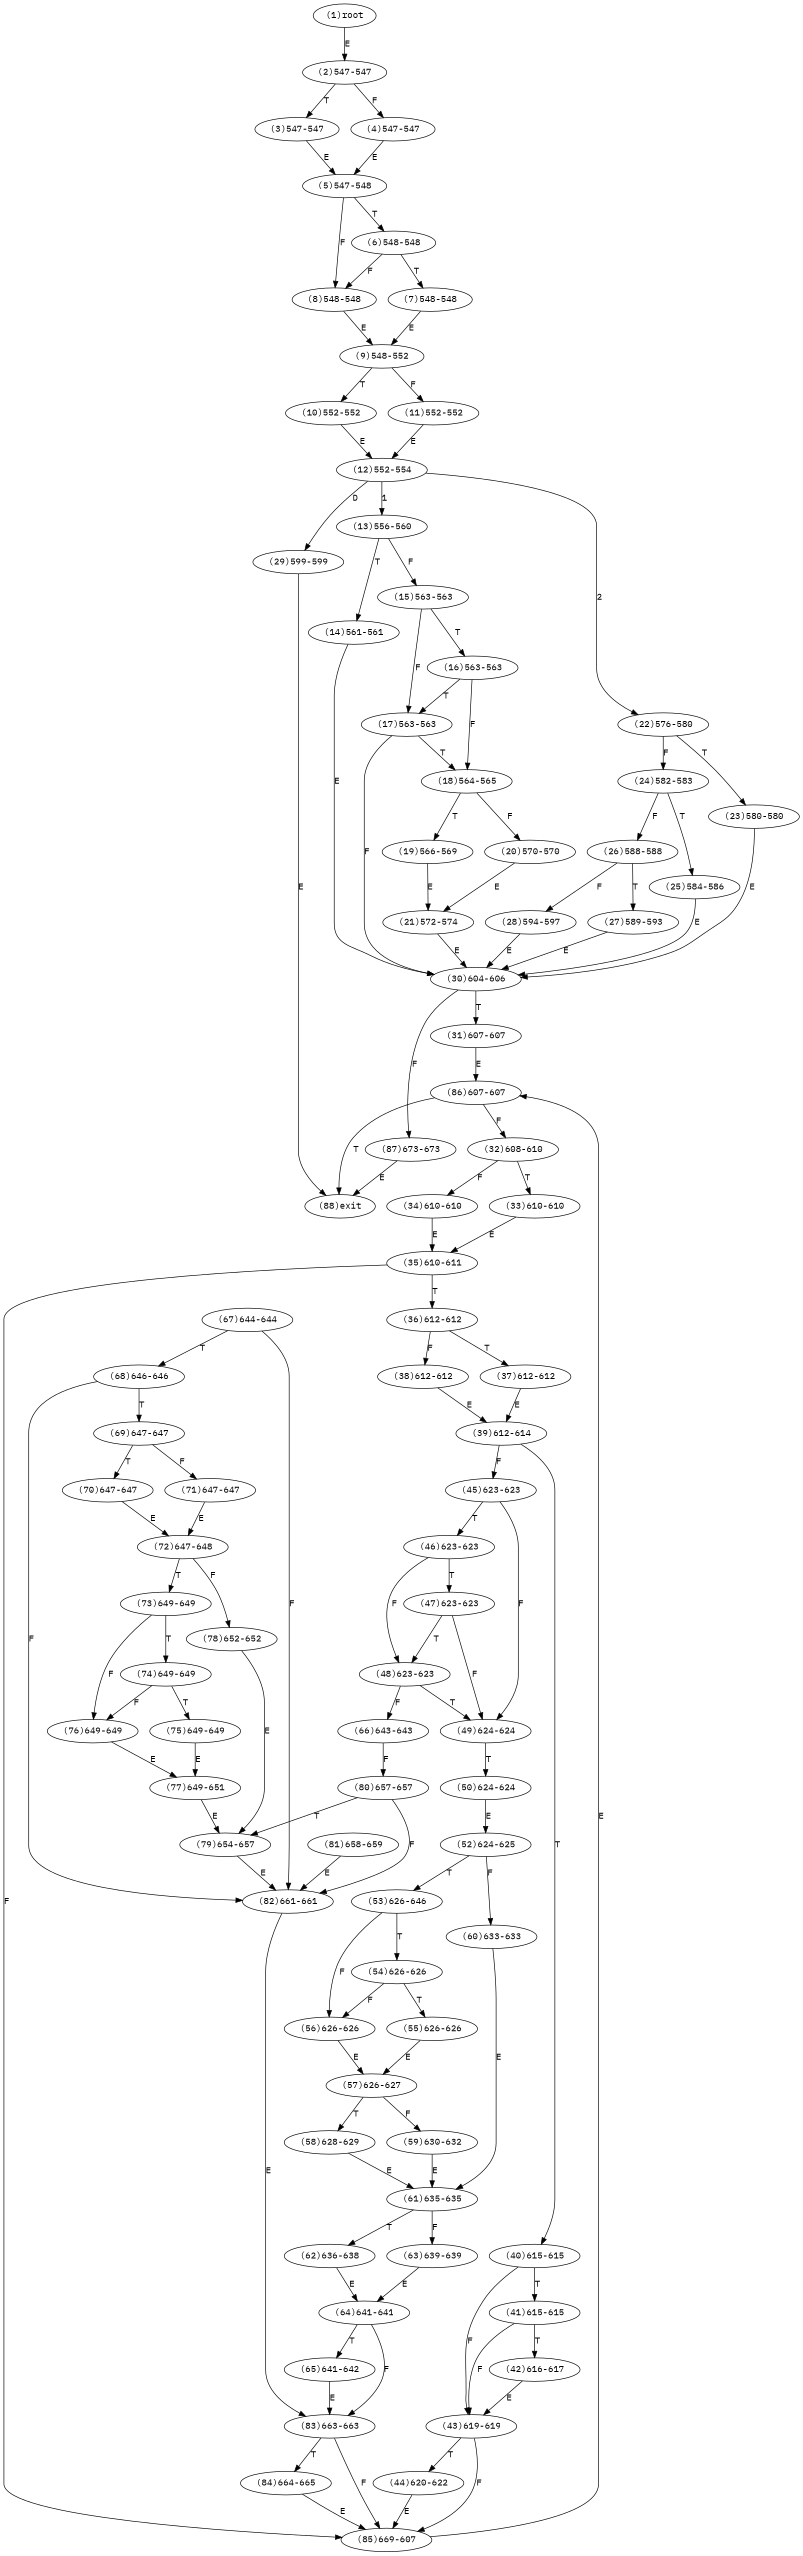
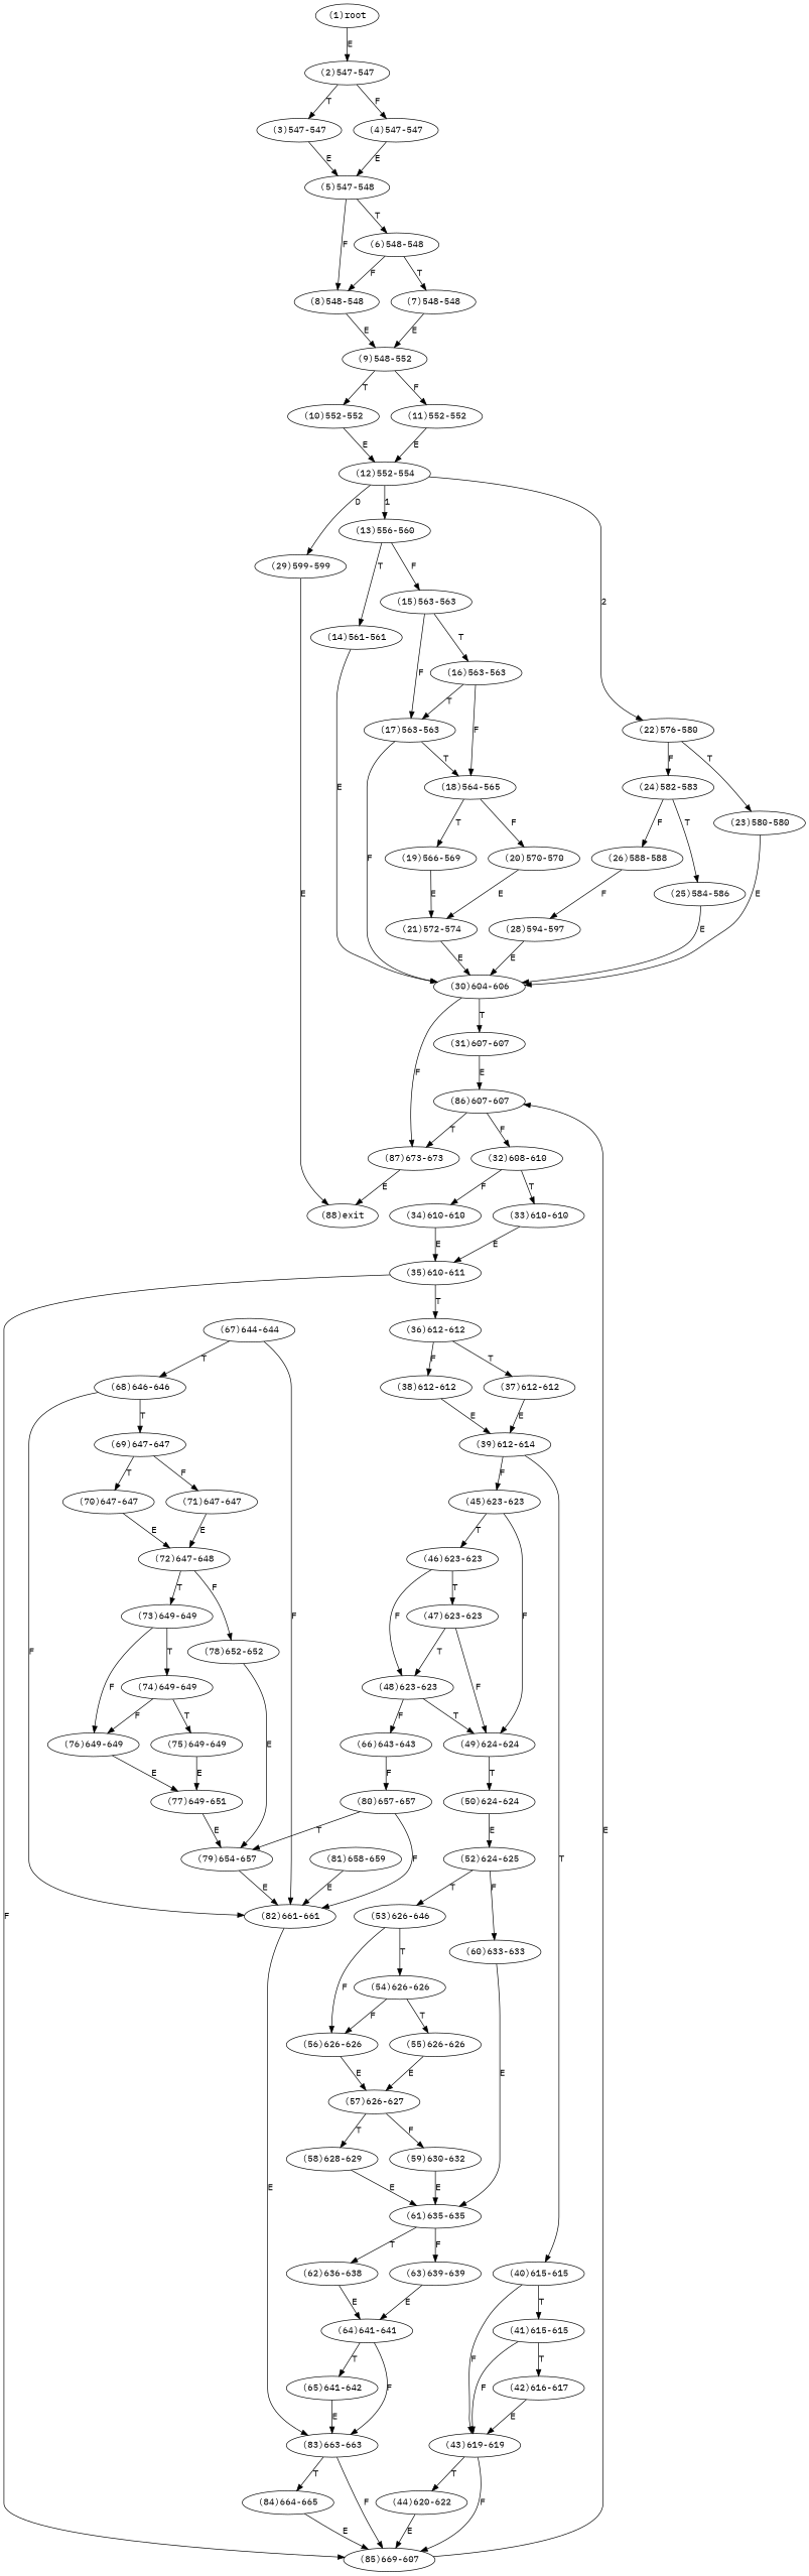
  digraph {
    fontname="IBM Plex Mono"
    node [fontname="IBM Plex Mono"]
    edge [fontname="IBM Plex Mono"]
    n1 [label="(1)root"]
    n2 [label="(2)547-547"]
    n3 [label="(3)547-547"]
    n4 [label="(4)547-547"]
    n5 [label="(5)547-548"]
    n6 [label="(6)548-548"]
    n7 [label="(8)548-548"]
    n8 [label="(7)548-548"]
    n9 [label="(9)548-552"]
    n10 [label="(10)552-552"]
    n11 [label="(11)552-552"]
    n12 [label="(12)552-554"]
    n13 [label="(13)556-560"]
    n14 [label="(22)576-580"]
    n15 [label="(29)599-599"]
    n16 [label="(14)561-561"]
    n17 [label="(15)563-563"]
    n18 [label="(23)580-580"]
    n19 [label="(24)582-583"]
    n20 [label="(88)exit"]
    n21 [label="(30)604-606"]
    n22 [label="(17)563-563"]
    n23 [label="(16)563-563"]
    n24 [label="(31)607-607"]
    n25 [label="(87)673-673"]
    n26 [label="(18)564-565"]
    n27 [label="(19)566-569"]
    n28 [label="(20)570-570"]
    n29 [label="(21)572-574"]
    n30 [label="(25)584-586"]
    n31 [label="(26)588-588"]
-   n32 [label="(27)589-593"]
    n33 [label="(28)594-597"]
    n34 [label="(86)607-607"]
    n35 [label="(32)608-610"]
    n36 [label="(34)610-610"]
    n37 [label="(35)610-611"]
    n38 [label="(36)612-612"]
    n39 [label="(85)669-607"]
    n40 [label="(38)612-612"]
    n41 [label="(37)612-612"]
    n42 [label="(33)610-610"]
    n43 [label="(39)612-614"]
    n44 [label="(40)615-615"]
    n45 [label="(45)623-623"]
    n46 [label="(43)619-619"]
    n47 [label="(41)615-615"]
    n48 [label="(46)623-623"]
    n49 [label="(49)624-624"]
    n50 [label="(42)616-617"]
    n51 [label="(44)620-622"]
    n52 [label="(47)623-623"]
    n53 [label="(48)623-623"]
    n54 [label="(66)643-643"]
    n55 [label="(50)624-624"]
    n56 [label="(52)624-625"]
    n57 [label="(53)626-646"]
    n58 [label="(60)633-633"]
    n59 [label="(80)657-657"]
    n60 [label="(55)626-626"]
    n61 [label="(57)626-627"]
    n62 [label="(59)630-632"]
    n63 [label="(58)628-629"]
    n64 [label="(54)626-626"]
    n65 [label="(56)626-626"]
    n66 [label="(61)635-635"]
    n67 [label="(63)639-639"]
    n68 [label="(62)636-638"]
    n69 [label="(64)641-641"]
    n70 [label="(65)641-642"]
    n71 [label="(83)663-663"]
    n72 [label="(68)646-646"]
    n73 [label="(69)647-647"]
    n74 [label="(82)661-661"]
    n75 [label="(70)647-647"]
    n76 [label="(71)647-647"]
    n77 [label="(72)647-648"]
    n78 [label="(78)652-652"]
    n79 [label="(73)649-649"]
    n80 [label="(84)664-665"]
    n81 [label="(67)644-644"]
    n82 [label="(79)654-657"]
    n83 [label="(76)649-649"]
    n84 [label="(77)649-651"]
    n85 [label="(74)649-649"]
    n86 [label="(75)649-649"]
    n87 [label="(81)658-659"]
    n1 -> n2 [label=E]
    n2 -> n3 [label=T]
    n2 -> n4 [label=F]
    n3 -> n5 [label=E]
    n4 -> n5 [label=E]
    n5 -> n6 [label=T]
    n5 -> n7 [label=F]
    n6 -> n7 [label=F]
    n6 -> n8 [label=T]
    n7 -> n9 [label=E]
    n8 -> n9 [label=E]
    n9 -> n10 [label=T]
    n9 -> n11 [label=F]
    n10 -> n12 [label=E]
    n11 -> n12 [label=E]
    n12 -> n13 [label=1]
    n12 -> n14 [label=2]
    n12 -> n15 [label=D]
    n13 -> n16 [label=T]
    n13 -> n17 [label=F]
    n14 -> n18 [label=T]
    n14 -> n19 [label=F]
    n15 -> n20 [label=E]
    n16 -> n21 [label=E]
    n17 -> n22 [label=F]
    n17 -> n23 [label=T]
    n18 -> n21 [label=E]
    n19 -> n30 [label=T]
    n19 -> n31 [label=F]
    n21 -> n24 [label=T]
    n21 -> n25 [label=F]
    n22 -> n21 [label=F]
    n22 -> n26 [label=T]
    n23 -> n22 [label=T]
    n23 -> n26 [label=F]
    n24 -> n34 [label=E]
    n25 -> n20 [label=E]
    n26 -> n27 [label=T]
    n26 -> n28 [label=F]
    n27 -> n29 [label=E]
    n28 -> n29 [label=E]
    n29 -> n21 [label=E]
    n30 -> n21 [label=E]
-   n31 -> n32 [label=T]
    n31 -> n33 [label=F]
-   n32 -> n21 [label=E]
    n33 -> n21 [label=E]
-   n34 -> n20 [label=T]
+   n34 -> n25 [label=T]
    n34 -> n35 [label=F]
    n35 -> n36 [label=F]
    n35 -> n42 [label=T]
    n36 -> n37 [label=E]
    n37 -> n38 [label=T]
    n37 -> n39 [label=F]
    n38 -> n40 [label=F]
    n38 -> n41 [label=T]
    n39 -> n34 [label=E]
    n40 -> n43 [label=E]
    n41 -> n43 [label=E]
    n42 -> n37 [label=E]
    n43 -> n44 [label=T]
    n43 -> n45 [label=F]
    n44 -> n46 [label=F]
    n44 -> n47 [label=T]
    n45 -> n48 [label=T]
    n45 -> n49 [label=F]
    n46 -> n39 [label=F]
    n46 -> n51 [label=T]
    n47 -> n46 [label=F]
    n47 -> n50 [label=T]
    n48 -> n52 [label=T]
    n48 -> n53 [label=F]
    n49 -> n55 [label=T]
    n50 -> n46 [label=E]
    n51 -> n39 [label=E]
    n52 -> n49 [label=F]
    n52 -> n53 [label=T]
    n53 -> n49 [label=T]
    n53 -> n54 [label=F]
    n54 -> n59 [label=F]
    n55 -> n56 [label=E]
    n56 -> n57 [label=T]
    n56 -> n58 [label=F]
    n57 -> n64 [label=T]
    n57 -> n65 [label=F]
    n58 -> n66 [label=E]
    n59 -> n74 [label=F]
    n59 -> n82 [label=T]
    n60 -> n61 [label=E]
    n61 -> n62 [label=F]
    n61 -> n63 [label=T]
    n62 -> n66 [label=E]
    n63 -> n66 [label=E]
    n64 -> n60 [label=T]
    n64 -> n65 [label=F]
    n65 -> n61 [label=E]
    n66 -> n67 [label=F]
    n66 -> n68 [label=T]
    n67 -> n69 [label=E]
    n68 -> n69 [label=E]
    n69 -> n70 [label=T]
    n69 -> n71 [label=F]
    n70 -> n71 [label=E]
    n71 -> n39 [label=F]
    n71 -> n80 [label=T]
    n72 -> n73 [label=T]
    n72 -> n74 [label=F]
    n73 -> n75 [label=T]
    n73 -> n76 [label=F]
    n74 -> n71 [label=E]
    n75 -> n77 [label=E]
    n76 -> n77 [label=E]
    n77 -> n78 [label=F]
    n77 -> n79 [label=T]
    n78 -> n82 [label=E]
    n79 -> n83 [label=F]
    n79 -> n85 [label=T]
    n80 -> n39 [label=E]
    n81 -> n72 [label=T]
    n81 -> n74 [label=F]
    n82 -> n74 [label=E]
    n83 -> n84 [label=E]
    n84 -> n82 [label=E]
    n85 -> n83 [label=F]
    n85 -> n86 [label=T]
    n86 -> n84 [label=E]
    n87 -> n74 [label=E]
  }
